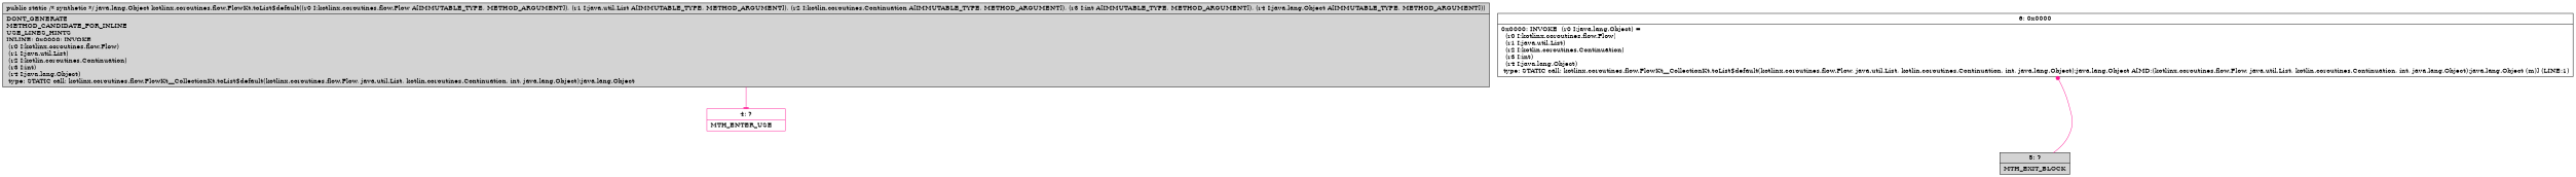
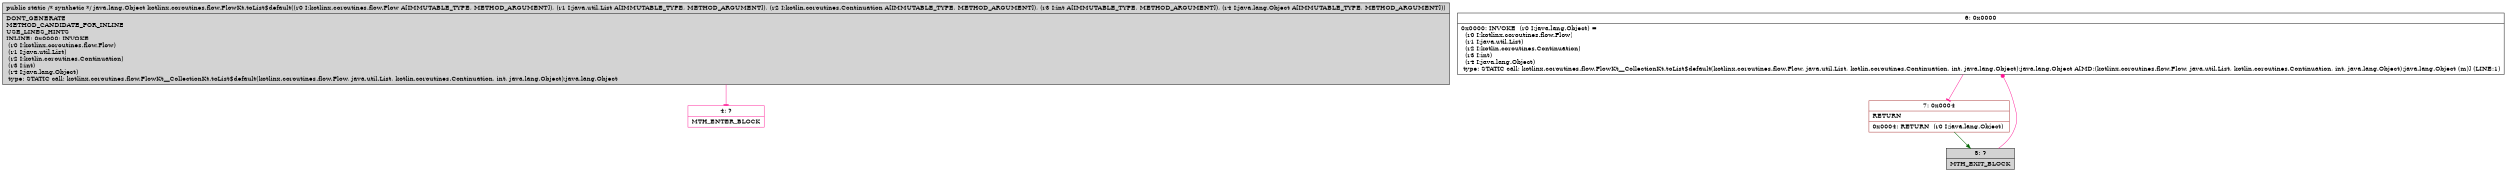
  digraph {
    node [color=black fillcolor=white shape=record style=filled]
    edge [arrowhead=tee color=deeppink]
-   n1 [color=deeppink label="{4\:\ ?|MTH_ENTER_USE\l}"]
+   n1 [color=deeppink label="{4\:\ ?|MTH_ENTER_BLOCK\l}"]
    n2 [label="{6\:\ 0x0000|0x0000: INVOKE  (r0 I:java.lang.Object) = \l  (r0 I:kotlinx.coroutines.flow.Flow)\l  (r1 I:java.util.List)\l  (r2 I:kotlin.coroutines.Continuation)\l  (r3 I:int)\l  (r4 I:java.lang.Object)\l type: STATIC call: kotlinx.coroutines.flow.FlowKt__CollectionKt.toList$default(kotlinx.coroutines.flow.Flow, java.util.List, kotlin.coroutines.Continuation, int, java.lang.Object):java.lang.Object A[MD:(kotlinx.coroutines.flow.Flow, java.util.List, kotlin.coroutines.Continuation, int, java.lang.Object):java.lang.Object (m)] (LINE:1)\l}"]
+   n3 [color=brown label="{7\:\ 0x0004|RETURN\l|0x0004: RETURN  (r0 I:java.lang.Object) \l}"]
    n4 [fillcolor=lightgrey label="{5\:\ ?|MTH_EXIT_BLOCK\l}"]
    n5 [fillcolor=lightgrey label="{public static \/* synthetic *\/ java.lang.Object kotlinx.coroutines.flow.FlowKt.toList$default((r0 I:kotlinx.coroutines.flow.Flow A[IMMUTABLE_TYPE, METHOD_ARGUMENT]), (r1 I:java.util.List A[IMMUTABLE_TYPE, METHOD_ARGUMENT]), (r2 I:kotlin.coroutines.Continuation A[IMMUTABLE_TYPE, METHOD_ARGUMENT]), (r3 I:int A[IMMUTABLE_TYPE, METHOD_ARGUMENT]), (r4 I:java.lang.Object A[IMMUTABLE_TYPE, METHOD_ARGUMENT]))  | DONT_GENERATE\lMETHOD_CANDIDATE_FOR_INLINE\lUSE_LINES_HINTS\lINLINE: 0x0000: INVOKE  \l  (r0 I:kotlinx.coroutines.flow.Flow)\l  (r1 I:java.util.List)\l  (r2 I:kotlin.coroutines.Continuation)\l  (r3 I:int)\l  (r4 I:java.lang.Object)\l type: STATIC call: kotlinx.coroutines.flow.FlowKt__CollectionKt.toList$default(kotlinx.coroutines.flow.Flow, java.util.List, kotlin.coroutines.Continuation, int, java.lang.Object):java.lang.Object\l}"]
+   n2 -> n3
+   n3 -> n4 [arrowhead=normal color=darkgreen]
    n4 -> n2 [arrowhead=dot]
    n5 -> n1
  }
